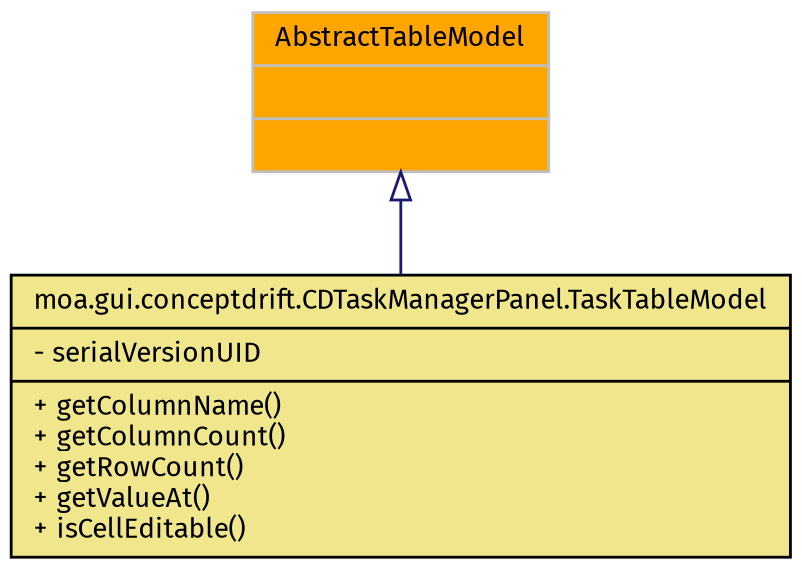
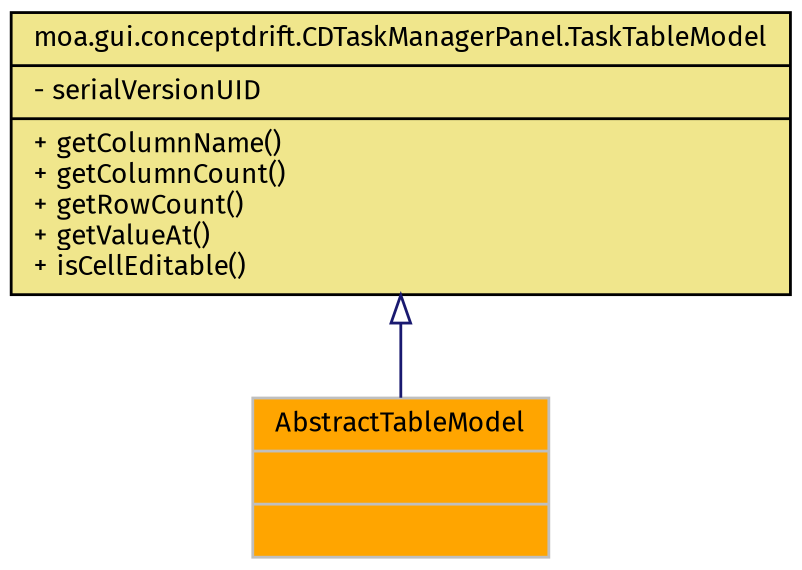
  digraph {
    fontname="Fira Sans"
    node [fontname="Fira Sans" fontsize=10 shape=record style=filled]
    n1 [color=black fillcolor=khaki fontcolor=black height=0.2 label="{moa.gui.conceptdrift.CDTaskManagerPanel.TaskTableModel\n|- serialVersionUID\l|+ getColumnName()\l+ getColumnCount()\l+ getRowCount()\l+ getValueAt()\l+ isCellEditable()\l}" width=0.4]
    n2 [color=grey75 fillcolor=orange height=0.2 label="{AbstractTableModel\n||}" width=0.4]
-   n2 -> n1 [arrowtail=empty color=midnightblue dir=back fontname="Fira Sans" fontsize=10 labelfontname=Helvetica labelfontsize=10 style=solid]
+   n1 -> n2 [arrowtail=empty color=midnightblue dir=back fontname="Fira Sans" fontsize=10 labelfontname=Helvetica labelfontsize=10 style=solid]
  }
